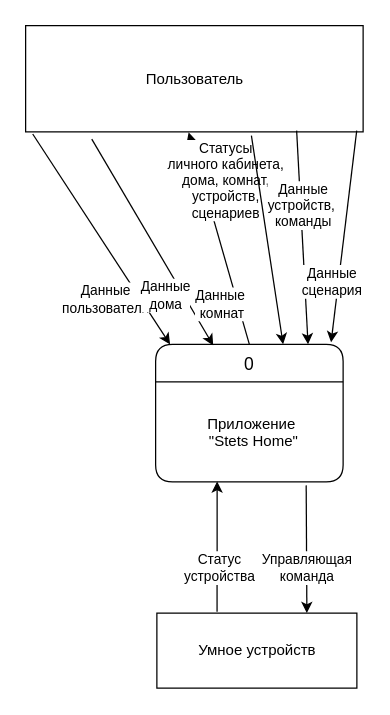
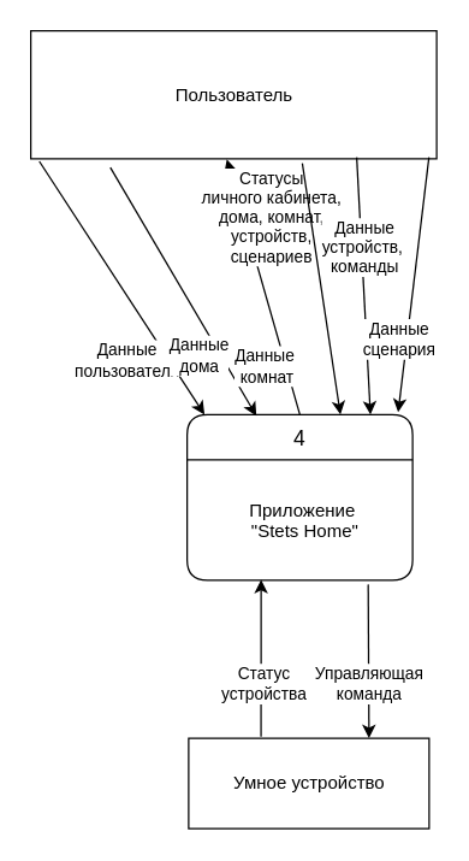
  <mxCell id="0" />
  <mxCell id="1" parent="0" />
- <mxCell id="2" value="Умное устройств" style="html=1;dashed=0;whitespace=wrap;" parent="1" vertex="1"><mxGeometry x="125" y="490" width="160" height="60" as="geometry" /></mxCell>
+ <mxCell id="2" value="Умное устройство" style="html=1;dashed=0;whitespace=wrap;" parent="1" vertex="1"><mxGeometry x="125" y="490" width="160" height="60" as="geometry" /></mxCell>
  <mxCell id="3" value="Пользователь" style="html=1;dashed=0;whitespace=wrap;" parent="1" vertex="1"><mxGeometry x="20" y="20" width="270" height="85" as="geometry" /></mxCell>
- <mxCell id="4" value="0" style="swimlane;childLayout=stackLayout;horizontal=1;startSize=30;horizontalStack=0;rounded=1;fontSize=14;fontStyle=0;strokeWidth=1;resizeParent=0;resizeLast=1;shadow=0;dashed=0;align=center;fillColor=#FFFFFF;" parent="1" vertex="1"><mxGeometry x="124" y="275" width="150" height="110" as="geometry" /></mxCell>
+ <mxCell id="4" value="4" style="swimlane;childLayout=stackLayout;horizontal=1;startSize=30;horizontalStack=0;rounded=1;fontSize=14;fontStyle=0;strokeWidth=1;resizeParent=0;resizeLast=1;shadow=0;dashed=0;align=center;fillColor=#FFFFFF;" parent="1" vertex="1"><mxGeometry x="124" y="275" width="150" height="110" as="geometry" /></mxCell>
  <mxCell id="5" value="Приложение&#10; &quot;Stets Home&quot;" style="align=center;strokeColor=none;fillColor=none;spacingLeft=4;fontSize=12;verticalAlign=middle;resizable=0;rotatable=0;part=1;" parent="4" vertex="1"><mxGeometry y="30" width="150" height="80" as="geometry" /></mxCell>
  <mxCell id="6" value="" style="endArrow=classic;html=1;rounded=0;entryX=0.75;entryY=0;entryDx=0;entryDy=0;exitX=0.803;exitY=1.035;exitDx=0;exitDy=0;exitPerimeter=0;" parent="1" source="5" target="2" edge="1"><mxGeometry width="50" height="50" relative="1" as="geometry"><mxPoint x="245" y="390" as="sourcePoint" /><mxPoint x="-164.4" y="141.52" as="targetPoint" /></mxGeometry></mxCell>
  <mxCell id="7" value="Управляющая&lt;br&gt;команда" style="edgeLabel;html=1;align=center;verticalAlign=middle;resizable=0;points=[];" parent="6" vertex="1" connectable="0"><mxGeometry x="0.301" relative="1" as="geometry"><mxPoint as="offset" /></mxGeometry></mxCell>
  <mxCell id="8" value="" style="endArrow=classic;html=1;rounded=0;exitX=0.301;exitY=-0.017;exitDx=0;exitDy=0;exitPerimeter=0;entryX=0.328;entryY=0.995;entryDx=0;entryDy=0;entryPerimeter=0;" parent="1" source="2" target="5" edge="1"><mxGeometry width="50" height="50" relative="1" as="geometry"><mxPoint x="-95" y="280" as="sourcePoint" /><mxPoint x="175" y="380" as="targetPoint" /></mxGeometry></mxCell>
  <mxCell id="9" value="Статус&lt;br&gt;устройства" style="edgeLabel;html=1;align=center;verticalAlign=middle;resizable=0;points=[];" parent="8" vertex="1" connectable="0"><mxGeometry x="0.325" y="-1" relative="1" as="geometry"><mxPoint y="34" as="offset" /></mxGeometry></mxCell>
  <mxCell id="10" value="" style="endArrow=classic;html=1;rounded=0;exitX=0.5;exitY=0;exitDx=0;exitDy=0;entryX=0.483;entryY=1.004;entryDx=0;entryDy=0;entryPerimeter=0;" parent="1" source="4" target="3" edge="1"><mxGeometry width="50" height="50" relative="1" as="geometry"><mxPoint x="199" y="270" as="sourcePoint" /><mxPoint x="195" y="70" as="targetPoint" /></mxGeometry></mxCell>
  <mxCell id="11" value="Статусы &lt;br&gt;личного кабинета, &lt;br&gt;дома, комнат, &lt;br&gt;устройств, &lt;br&gt;сценариев" style="edgeLabel;html=1;align=center;verticalAlign=middle;resizable=0;points=[];" parent="10" vertex="1" connectable="0"><mxGeometry x="-0.195" y="-1" relative="1" as="geometry"><mxPoint x="-1" y="-63" as="offset" /></mxGeometry></mxCell>
  <mxCell id="12" value="" style="endArrow=classic;html=1;rounded=0;exitX=0.021;exitY=1.02;exitDx=0;exitDy=0;exitPerimeter=0;entryX=0.077;entryY=0;entryDx=0;entryDy=0;entryPerimeter=0;" parent="1" source="3" target="4" edge="1"><mxGeometry width="50" height="50" relative="1" as="geometry"><mxPoint x="345" y="250" as="sourcePoint" /><mxPoint x="135" y="270" as="targetPoint" /></mxGeometry></mxCell>
  <mxCell id="13" value="Данные&lt;br&gt;пользователя" style="edgeLabel;html=1;align=center;verticalAlign=middle;resizable=0;points=[];" parent="12" vertex="1" connectable="0"><mxGeometry x="-0.612" y="-1" relative="1" as="geometry"><mxPoint x="37" y="99" as="offset" /></mxGeometry></mxCell>
  <mxCell id="14" value="" style="endArrow=classic;html=1;rounded=0;exitX=0.196;exitY=1.068;exitDx=0;exitDy=0;exitPerimeter=0;entryX=0.307;entryY=0.007;entryDx=0;entryDy=0;entryPerimeter=0;" parent="1" source="3" target="4" edge="1"><mxGeometry width="50" height="50" relative="1" as="geometry"><mxPoint x="345" y="250" as="sourcePoint" /><mxPoint x="395" y="200" as="targetPoint" /></mxGeometry></mxCell>
  <mxCell id="15" value="Данные&lt;br&gt;дома" style="edgeLabel;html=1;align=center;verticalAlign=middle;resizable=0;points=[];" parent="14" vertex="1" connectable="0"><mxGeometry x="-0.342" relative="1" as="geometry"><mxPoint x="27" y="70" as="offset" /></mxGeometry></mxCell>
  <mxCell id="16" value="" style="endArrow=classic;html=1;rounded=0;exitX=0.669;exitY=1.036;exitDx=0;exitDy=0;exitPerimeter=0;entryX=0.68;entryY=0;entryDx=0;entryDy=0;entryPerimeter=0;" parent="1" source="3" target="4" edge="1"><mxGeometry width="50" height="50" relative="1" as="geometry"><mxPoint x="345" y="250" as="sourcePoint" /><mxPoint x="395" y="200" as="targetPoint" /></mxGeometry></mxCell>
  <mxCell id="17" value="Данные&amp;nbsp;&lt;br&gt;комнат" style="edgeLabel;html=1;align=center;verticalAlign=middle;resizable=0;points=[];" parent="16" vertex="1" connectable="0"><mxGeometry x="-0.744" y="-2" relative="1" as="geometry"><mxPoint x="-25" y="112" as="offset" /></mxGeometry></mxCell>
  <mxCell id="18" value="" style="endArrow=classic;html=1;rounded=0;exitX=0.803;exitY=0.988;exitDx=0;exitDy=0;exitPerimeter=0;entryX=0.813;entryY=0;entryDx=0;entryDy=0;entryPerimeter=0;" parent="1" source="3" target="4" edge="1"><mxGeometry width="50" height="50" relative="1" as="geometry"><mxPoint x="345" y="250" as="sourcePoint" /><mxPoint x="265" y="270" as="targetPoint" /></mxGeometry></mxCell>
  <mxCell id="19" value="Данные&lt;br&gt;устройств,&amp;nbsp;&lt;br&gt;команды" style="edgeLabel;html=1;align=center;verticalAlign=middle;resizable=0;points=[];" parent="18" vertex="1" connectable="0"><mxGeometry x="-0.391" y="2" relative="1" as="geometry"><mxPoint y="8" as="offset" /></mxGeometry></mxCell>
  <mxCell id="20" value="" style="endArrow=classic;html=1;rounded=0;exitX=0.981;exitY=0.988;exitDx=0;exitDy=0;exitPerimeter=0;entryX=0.936;entryY=-0.015;entryDx=0;entryDy=0;entryPerimeter=0;" parent="1" source="3" target="4" edge="1"><mxGeometry width="50" height="50" relative="1" as="geometry"><mxPoint x="345" y="250" as="sourcePoint" /><mxPoint x="275" y="280" as="targetPoint" /></mxGeometry></mxCell>
  <mxCell id="21" value="Данные&lt;br&gt;сценария" style="edgeLabel;html=1;align=center;verticalAlign=middle;resizable=0;points=[];" parent="20" vertex="1" connectable="0"><mxGeometry x="0.152" y="1" relative="1" as="geometry"><mxPoint x="-10" y="23" as="offset" /></mxGeometry></mxCell>
